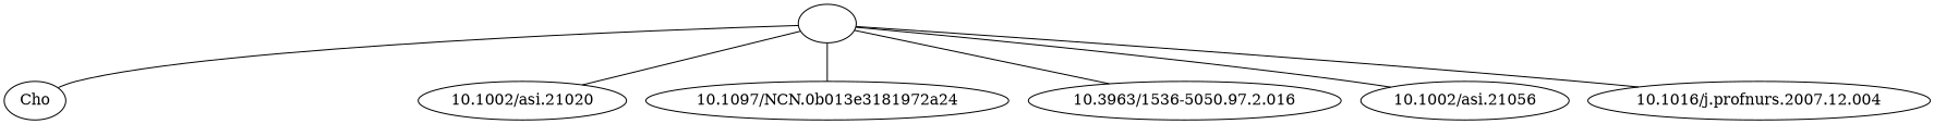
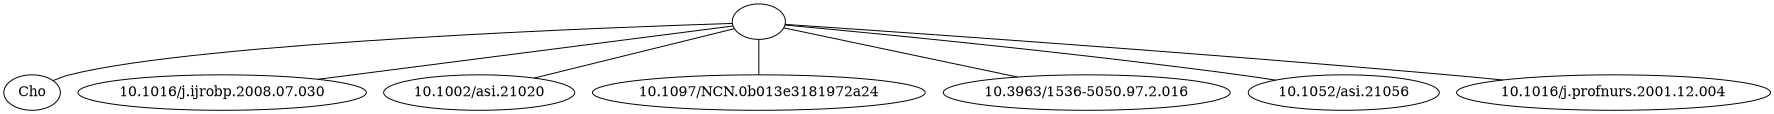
  strict graph {
    ""
    Cho
+   "10.1016/j.ijrobp.2008.07.030"
    "10.1002/asi.21020"
    "10.1097/NCN.0b013e3181972a24"
    n6 [label="10.3963/1536-5050.97.2.016"]
-   "10.1002/asi.21056"
-   "10.1016/j.profnurs.2007.12.004"
+   "10.1002/asi.21056" [label="10.1052/asi.21056"]
+   "10.1016/j.profnurs.2007.12.004" [label="10.1016/j.profnurs.2001.12.004"]
    "" -- Cho
+   "" -- "10.1016/j.ijrobp.2008.07.030"
    "" -- "10.1002/asi.21020"
    "" -- "10.1097/NCN.0b013e3181972a24"
    "" -- n6
    "" -- "10.1002/asi.21056"
    "" -- "10.1016/j.profnurs.2007.12.004"
  }
